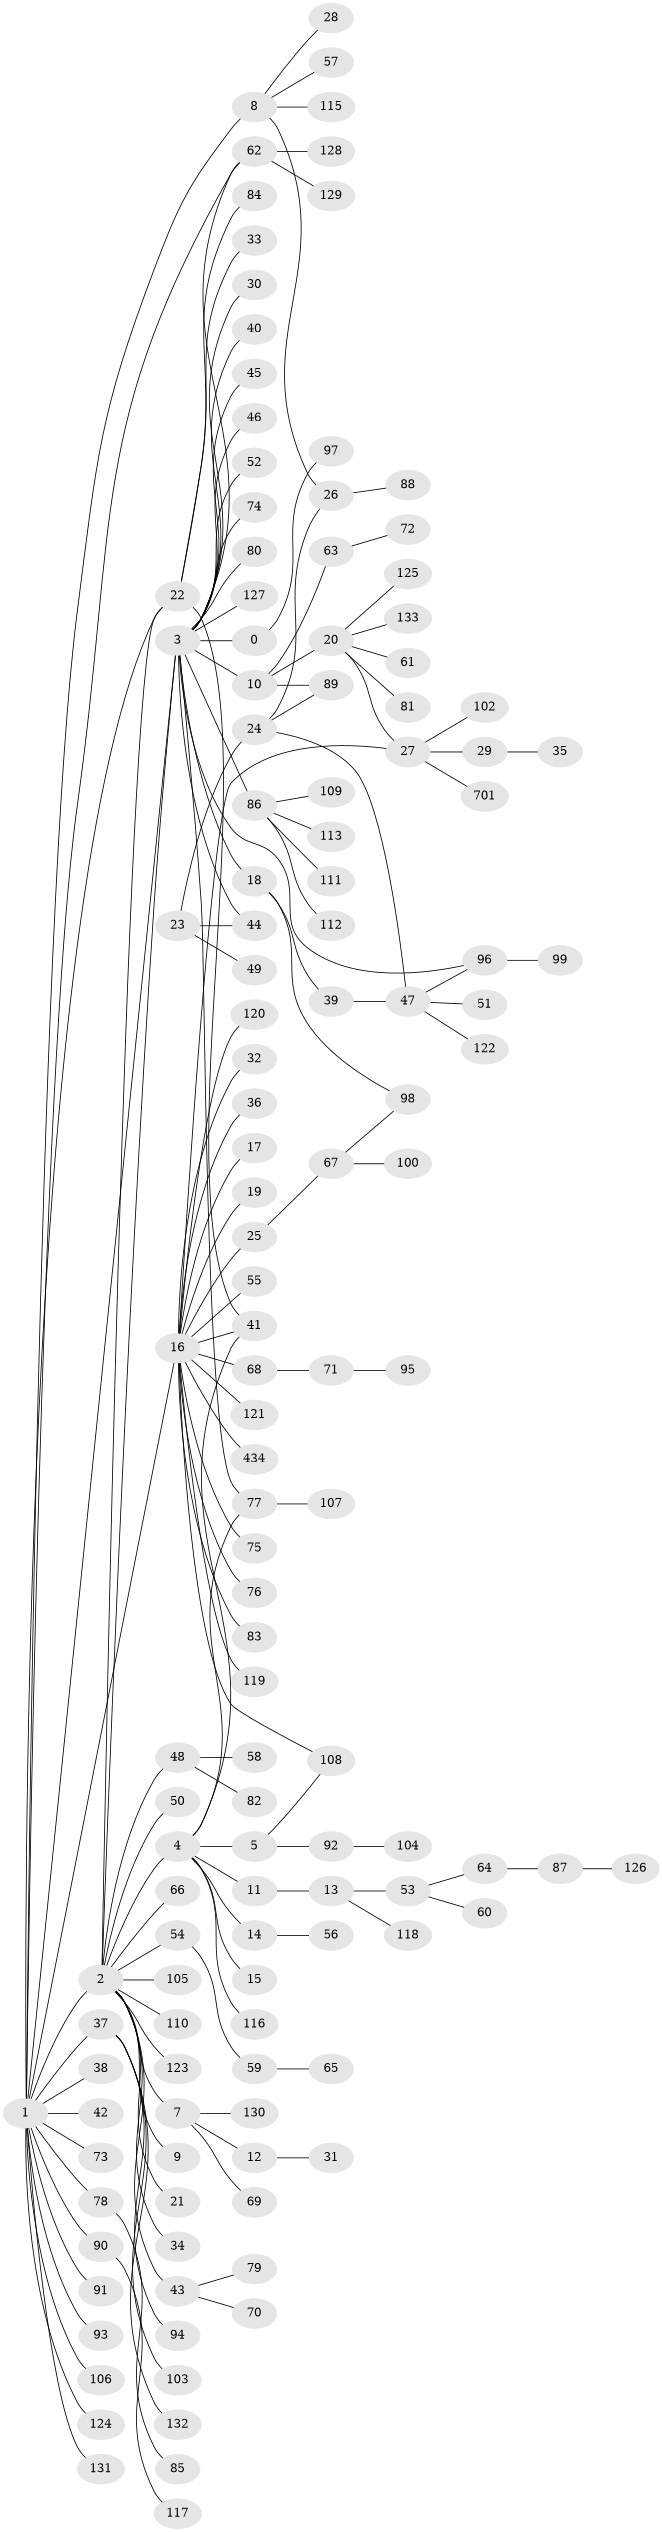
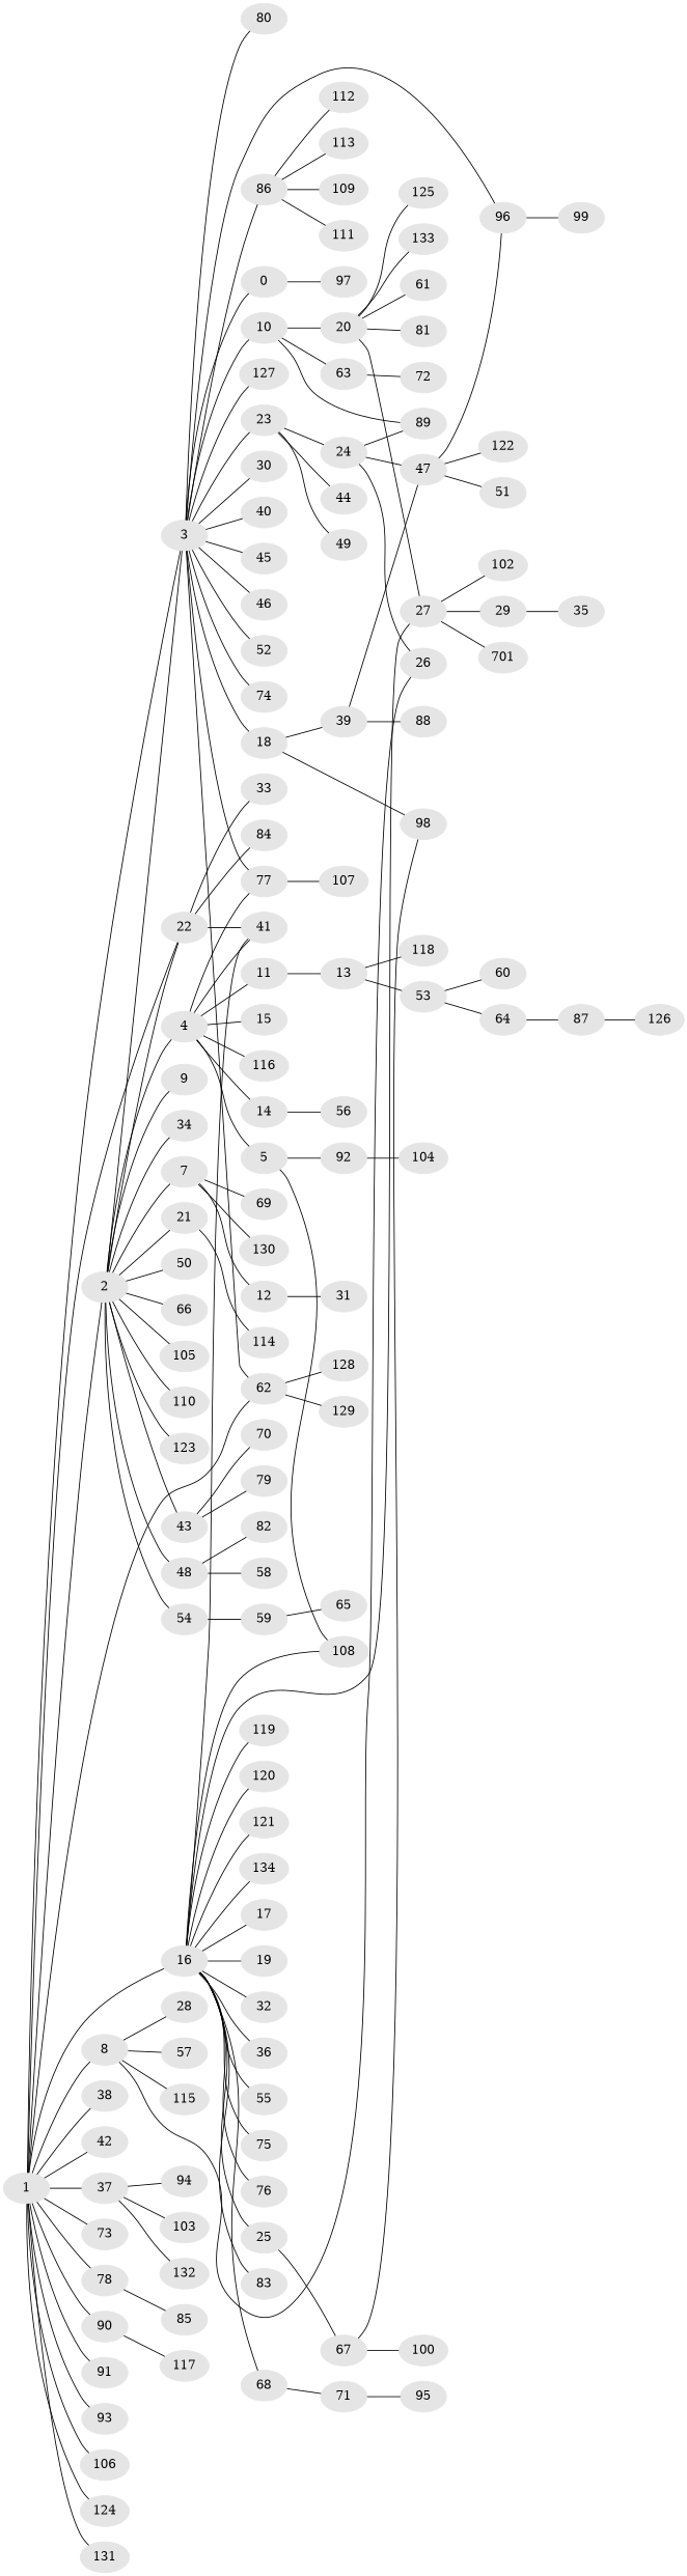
  graph {
    rankdir=LR
    node [color=gray90 style=filled]
    1
    2
    3
    8
    16
    22
    37
    38
    42
    62
    73
    78
    90
    91
    93
    106
    124
    131
    4
    7
    9
    21
    34
    43
    48
    50
    54
    66
    105
    110
    123
    n32 [label=0]
    10
    18
    23
    30
    40
    45
    46
    52
    74
    77
    80
    86
    96
    127
    26
    28
    57
    115
    41
    108
    17
    19
    25
    27
    32
    36
    55
    68
    75
    76
    83
    119
    120
    121
-   134 [label=434]
+   134
    33
    84
    94
    103
    132
    128
    129
    85
    117
    5
    11
    14
    15
    116
    12
    69
    130
+   114
    70
    79
    58
    82
    59
    97
    20
    63
    89
    39
    98
    24
    44
    49
    107
    109
    111
    112
    113
    99
    92
    13
    56
    104
    31
    61
    81
    125
    133
    72
    53
    118
    60
    64
    67
    29
    n122 [label=701]
    102
    71
    47
    88
    51
    122
    100
    35
    87
    65
    126
    95
    1 -- 2
    1 -- 3
    1 -- 8
    1 -- 16
    1 -- 22
    1 -- 37
    1 -- 38
    1 -- 42
    1 -- 62
    1 -- 73
    1 -- 78
    1 -- 90
    1 -- 91
    1 -- 93
    1 -- 106
    1 -- 124
    1 -- 131
    2 -- 3
    2 -- 22
    2 -- 4
    2 -- 7
    2 -- 9
    2 -- 21
    2 -- 34
    2 -- 43
    2 -- 48
    2 -- 50
    2 -- 54
    2 -- 66
    2 -- 105
    2 -- 110
    2 -- 123
    3 -- 62
    3 -- n32
    3 -- 10
    3 -- 18
-   3 -- 44
+   3 -- 23
    3 -- 30
    3 -- 40
    3 -- 45
    3 -- 46
    3 -- 52
    3 -- 74
    3 -- 77
    3 -- 80
    3 -- 86
    3 -- 96
    3 -- 127
    8 -- 26
    8 -- 28
    8 -- 57
    8 -- 115
    16 -- 41
    16 -- 108
    16 -- 17
    16 -- 19
    16 -- 25
    16 -- 27
    16 -- 32
    16 -- 36
    16 -- 55
    16 -- 68
    16 -- 75
    16 -- 76
    16 -- 83
    16 -- 119
    16 -- 120
    16 -- 121
    16 -- 134
    22 -- 41
    22 -- 33
    22 -- 84
    37 -- 94
    37 -- 103
    37 -- 132
    62 -- 128
    62 -- 129
    78 -- 85
    90 -- 117
    4 -- 77
    4 -- 41
    4 -- 5
    4 -- 11
    4 -- 14
    4 -- 15
    4 -- 116
    7 -- 12
    7 -- 69
    7 -- 130
+   21 -- 114
    43 -- 70
    43 -- 79
    48 -- 58
    48 -- 82
    54 -- 59
    n32 -- 97
    10 -- 20
    10 -- 63
    10 -- 89
    18 -- 39
    18 -- 98
    23 -- 24
    23 -- 44
    23 -- 49
    77 -- 107
    86 -- 109
    86 -- 111
    86 -- 112
    86 -- 113
    96 -- 99
    25 -- 67
    27 -- 29
    27 -- n122
    27 -- 102
    68 -- 71
    5 -- 108
    5 -- 92
    11 -- 13
    14 -- 56
    12 -- 31
    59 -- 65
    20 -- 27
    20 -- 61
    20 -- 81
    20 -- 125
    20 -- 133
    63 -- 72
    39 -- 47
-   26 -- 88
+   39 -- 88
    24 -- 26
    24 -- 89
    24 -- 47
    92 -- 104
    13 -- 53
    13 -- 118
    53 -- 60
    53 -- 64
    64 -- 87
    67 -- 98
    67 -- 100
    29 -- 35
    71 -- 95
    47 -- 96
    47 -- 51
    47 -- 122
    87 -- 126
  }
